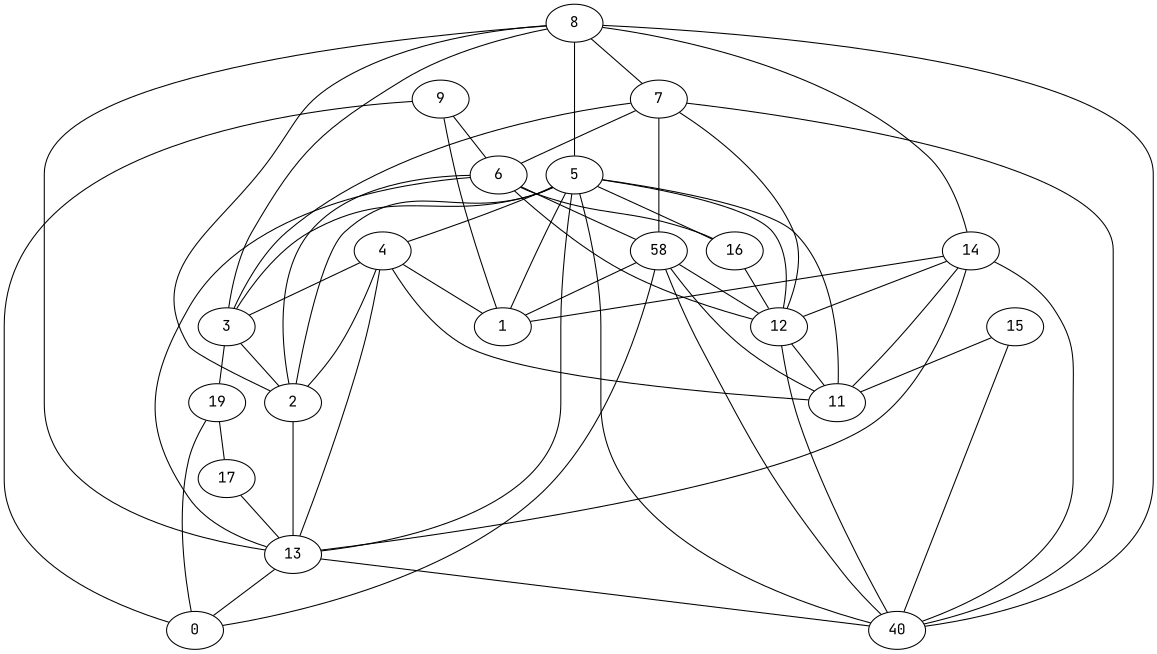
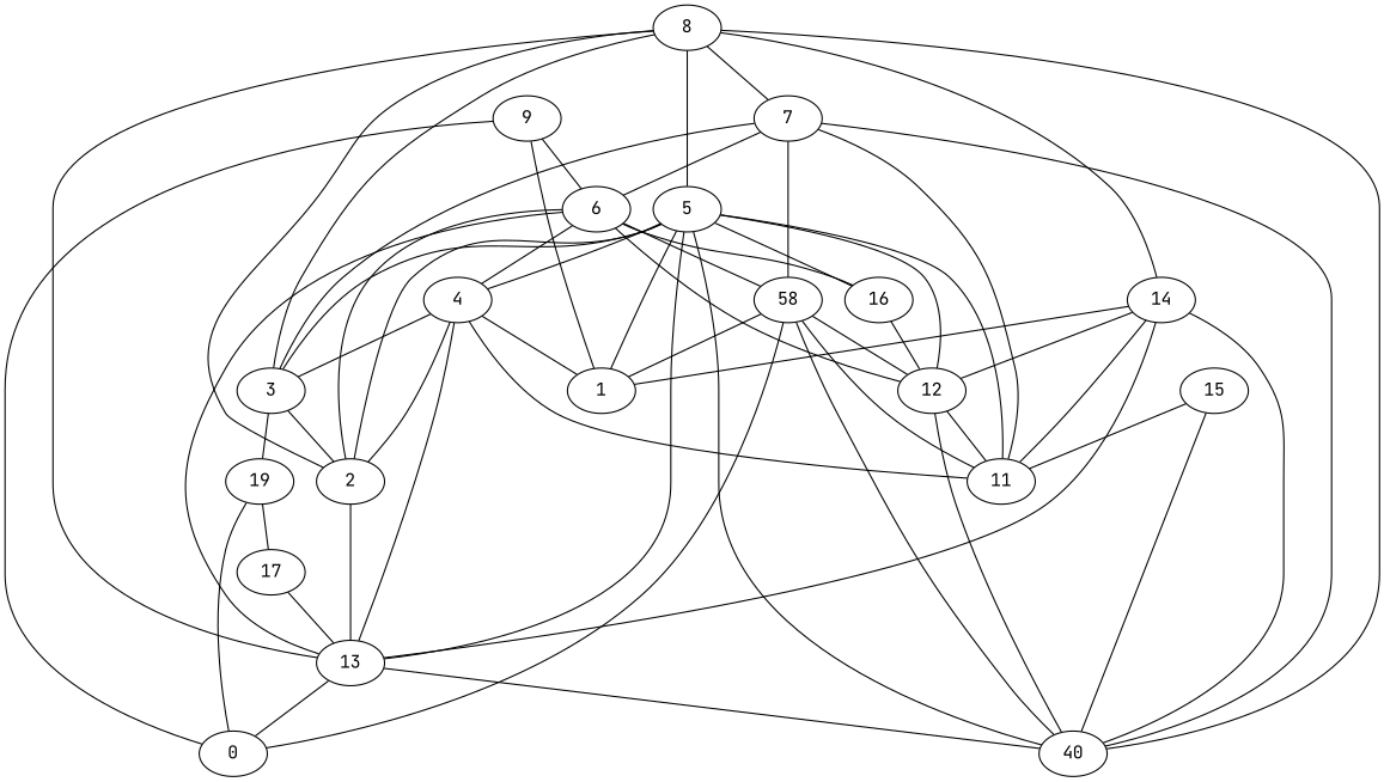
  digraph {
    fontname="JetBrains Mono"
    node [fontname="JetBrains Mono"]
    edge [color=black dir=none fontname="JetBrains Mono"]
    2
    19
    13
    17
    0
    n6 [label=40]
    6
    16
    12
    4
    n11 [label=58]
    11
    1
    3
    5
    9
    8
    14
    7
    15
    subgraph sub_1 {
      2
      19
      13
      17
      0
      n6
      6
      16
      12
      4
      n11
      11
      1
      3
      5
      9
      8
      14
      7
      15
    }
    2 -> 13
    19 -> 17
    19 -> 0
    13 -> 0
    13 -> n6
    17 -> 13
    6 -> 2
    6 -> 13
    6 -> 16
    6 -> 12
+   6 -> 4
    6 -> n11
    16 -> 12
    12 -> n6
    12 -> 11
    4 -> 2
    4 -> 13
    4 -> 11
    4 -> 1
    4 -> 3
    n11 -> 0
    n11 -> n6
    n11 -> 12
    n11 -> 11
    n11 -> 1
    3 -> 2
    3 -> 19
    5 -> 2
    5 -> 13
    5 -> n6
    5 -> 16
    5 -> 12
    5 -> 4
    5 -> 11
    5 -> 1
    5 -> 3
    9 -> 0
    9 -> 6
    9 -> 1
    8 -> 2
    8 -> 13
    8 -> n6
    8 -> 3
    8 -> 5
    8 -> 14
    8 -> 7
    14 -> 13
    14 -> n6
    14 -> 12
    14 -> 11
    14 -> 1
    7 -> n6
    7 -> 6
    7 -> n11
-   7 -> 12
+   7 -> 11
    7 -> 3
    15 -> n6
    15 -> 11
  }
